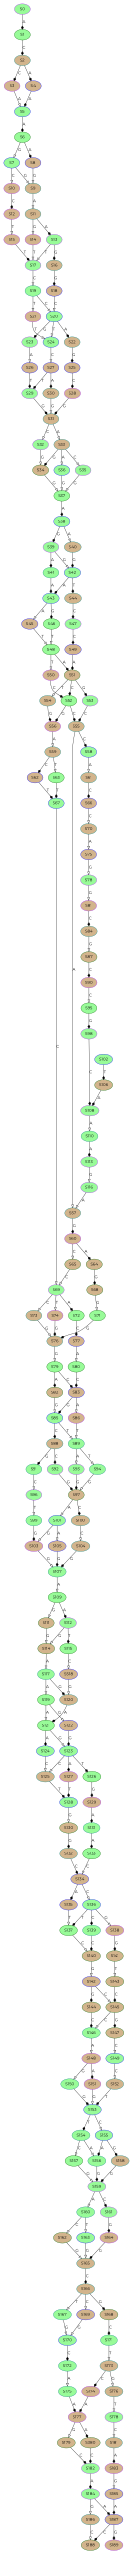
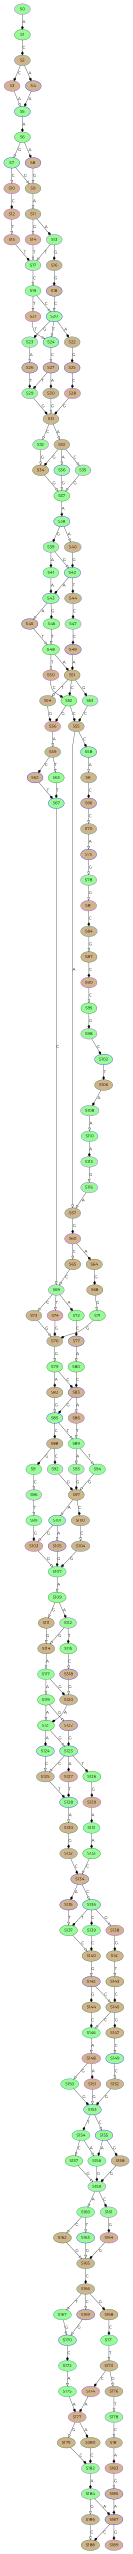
  strict digraph {
    fontname=Montserrat
    node [color=teal fillcolor=tan fontname=Montserrat style=filled]
    edge [arrowhead=diamond fontname=Montserrat]
    S0 [color=purple fillcolor=palegreen]
    S1 [color=darkgreen fillcolor=palegreen]
    S2
    S3 [color=purple]
    S4 [color=blue]
    S5 [color=blue fillcolor=palegreen]
    S6 [color=darkgreen fillcolor=palegreen]
    S7 [color=blue fillcolor=palegreen]
    S8 [color=blue]
    S9
    S10 [color=purple]
    S11
    S12 [color=purple]
    S13 [color=purple fillcolor=palegreen]
    S14 [color=purple]
    S15 [color=purple]
    S16
    S17 [color=purple fillcolor=palegreen]
    S18 [color=blue]
    S19 [fillcolor=palegreen]
    S20 [color=blue fillcolor=palegreen]
    S21 [color=purple]
    S22
    S23 [color=purple fillcolor=palegreen]
    S24 [color=blue fillcolor=palegreen]
    S25 [color=blue]
    S26 [color=blue]
    S27 [color=blue]
    S28 [color=purple]
    S29 [color=purple fillcolor=palegreen]
    S30
    S31
    S32 [color=purple fillcolor=palegreen]
    S33
    S34 [color=darkgreen]
    S35 [color=purple fillcolor=palegreen]
    S36 [color=blue fillcolor=palegreen]
    S37 [color=darkgreen fillcolor=palegreen]
    S38 [color=blue fillcolor=palegreen]
    S39 [color=purple fillcolor=palegreen]
    S40
    S41 [fillcolor=palegreen]
    S42 [color=blue fillcolor=palegreen]
    S43 [color=blue fillcolor=palegreen]
    S44
    S45 [color=blue]
    S46 [color=darkgreen fillcolor=palegreen]
    S47 [color=purple fillcolor=palegreen]
    S48 [color=darkgreen fillcolor=palegreen]
    S49 [color=blue]
    S50 [color=purple]
    S51 [color=darkgreen]
    S52 [color=darkgreen fillcolor=palegreen]
    S53 [color=purple fillcolor=palegreen]
    S54
    S55
    S56 [color=purple]
    S57
    S58 [color=blue fillcolor=palegreen]
    S59
    S60 [color=purple]
    S61
    S62 [color=blue]
    S63 [color=darkgreen fillcolor=palegreen]
    S64 [color=darkgreen]
    S65 [color=darkgreen]
    S66 [color=blue]
    S67 [color=blue fillcolor=palegreen]
    S68 [color=darkgreen]
    S69 [color=purple fillcolor=palegreen]
    S70
    S71 [color=darkgreen fillcolor=palegreen]
    S72 [color=darkgreen fillcolor=palegreen]
    S73
    S74 [color=purple]
    S75 [color=blue]
    S76
    S77 [color=blue]
    S78 [color=purple fillcolor=palegreen]
    S79 [color=darkgreen fillcolor=palegreen]
    S80 [color=darkgreen fillcolor=palegreen]
    S81 [color=purple]
    S82 [color=darkgreen]
    S83 [color=blue]
    S84
    S85 [color=blue fillcolor=palegreen]
    S86 [color=purple]
    S87 [color=darkgreen]
    S88
    S89 [fillcolor=palegreen]
    S90 [color=purple]
    S91 [fillcolor=palegreen]
    S92 [color=purple fillcolor=palegreen]
    S93 [color=purple fillcolor=palegreen]
    S94 [fillcolor=palegreen]
    S95 [color=darkgreen fillcolor=palegreen]
    S96 [color=purple fillcolor=palegreen]
    S97 [color=darkgreen]
    S98 [color=purple fillcolor=palegreen]
    S99 [fillcolor=palegreen]
    S100
    S101 [color=blue fillcolor=palegreen]
    S102 [color=blue fillcolor=palegreen]
    S103 [color=purple]
    S104
    S105 [color=blue]
    S106 [color=darkgreen]
    S107 [fillcolor=palegreen]
    S108 [color=purple fillcolor=palegreen]
    S109 [color=darkgreen fillcolor=palegreen]
    S110 [fillcolor=palegreen]
    S111 [color=darkgreen]
    S112 [color=purple fillcolor=palegreen]
    S113 [color=purple fillcolor=palegreen]
    S114 [color=darkgreen]
    S115 [color=darkgreen fillcolor=palegreen]
    S116 [color=purple fillcolor=palegreen]
    S117 [fillcolor=palegreen]
    n119 [color=blue label=S518]
    S119 [color=darkgreen fillcolor=palegreen]
    S120
    S121 [color=darkgreen fillcolor=palegreen]
    S122 [color=blue]
    S123 [color=blue fillcolor=palegreen]
    S124 [color=blue fillcolor=palegreen]
    S125
    S126 [color=darkgreen fillcolor=palegreen]
    S127 [color=purple]
    S128 [color=blue fillcolor=palegreen]
    S129 [color=purple]
    S130 [color=darkgreen]
    S131 [fillcolor=palegreen]
    S132
    S133 [color=darkgreen fillcolor=palegreen]
    S134 [color=blue]
    S135 [color=blue]
    S136 [color=blue fillcolor=palegreen]
    S137 [color=darkgreen fillcolor=palegreen]
    S138 [color=purple]
    S139 [fillcolor=palegreen]
    S140 [color=darkgreen]
    S141 [color=darkgreen]
    S142 [color=blue]
    S143 [color=darkgreen]
    S144 [color=darkgreen]
    S145 [color=darkgreen]
    S146 [fillcolor=palegreen]
    S147 [color=darkgreen]
    S148 [color=purple]
    S149 [color=blue fillcolor=palegreen]
    S150 [fillcolor=palegreen]
    S151 [color=purple]
    S152
    S153 [color=blue fillcolor=palegreen]
    S154 [fillcolor=palegreen]
    S155 [color=blue fillcolor=palegreen]
    S156 [fillcolor=palegreen]
    S157 [color=darkgreen fillcolor=palegreen]
    S158
    S159 [color=purple fillcolor=palegreen]
    S160 [fillcolor=palegreen]
    S161 [color=purple fillcolor=palegreen]
    S162 [color=darkgreen]
    S163 [color=blue fillcolor=palegreen]
    S164 [color=purple]
    S165
    S166
    S167 [fillcolor=palegreen]
    S168 [color=darkgreen]
    S169 [color=blue]
    S170 [color=blue fillcolor=palegreen]
    S171 [fillcolor=palegreen]
    S172 [fillcolor=palegreen]
    S173
    S175 [fillcolor=palegreen]
    S174 [color=purple]
    S176
    S177 [color=purple]
    S178 [color=purple fillcolor=palegreen]
    S179 [color=darkgreen]
    n181 [color=darkgreen label=S380]
    S181
    S182 [color=purple fillcolor=palegreen]
    S183 [color=purple]
    S184 [color=purple fillcolor=palegreen]
    S185 [color=blue]
    S186
    S187 [color=blue]
    S188 [color=darkgreen]
    S189 [color=purple]
    S0 -> S1 [label=A]
    S1 -> S2 [label=C]
    S2 -> S3 [label=C]
    S2 -> S4 [label=A]
    S3 -> S5 [arrowhead=onormal label=A]
    S4 -> S5 [label=A]
    S5 -> S6 [label=A]
    S6 -> S7 [arrowhead=onormal label=G]
    S6 -> S8 [label=A]
    S7 -> S9 [arrowhead=onormal label=G]
    S7 -> S10 [arrowhead=onormal label=C]
    S8 -> S9 [arrowhead=onormal label=G]
    S9 -> S11 [arrowhead=onormal label=A]
    S10 -> S12 [label=C]
    S11 -> S13 [label=A]
    S11 -> S14 [arrowhead=onormal label=G]
    S12 -> S15 [arrowhead=onormal label=T]
    S13 -> S16 [label=G]
    S13 -> S17 [arrowhead=onormal label=T]
    S14 -> S17 [arrowhead=onormal label=T]
    S15 -> S17 [label=T]
    S16 -> S18 [label=G]
    S17 -> S19 [arrowhead=onormal label=C]
    S18 -> S20 [arrowhead=onormal label=C]
    S19 -> S20 [arrowhead=onormal label=C]
    S19 -> S21 [arrowhead=onormal label=T]
    S20 -> S22 [label=A]
    S20 -> S23 [label=G]
    S20 -> S24 [arrowhead=onormal label=T]
    S21 -> S24 [arrowhead=onormal label=T]
    S22 -> S25 [label=G]
    S23 -> S26 [arrowhead=onormal label=A]
    S24 -> S27 [arrowhead=onormal label=C]
    S25 -> S28 [label=C]
    S26 -> S29 [label=T]
    S27 -> S29 [label=T]
    S27 -> S30 [label=A]
    S28 -> S31 [label=G]
    S29 -> S31 [label=G]
    S30 -> S31 [arrowhead=onormal label=G]
    S31 -> S32 [arrowhead=onormal label=C]
    S31 -> S33 [arrowhead=onormal label=A]
    S32 -> S34 [arrowhead=onormal label=G]
    S33 -> S34 [label=G]
    S33 -> S35 [arrowhead=onormal label=C]
    S33 -> S36 [arrowhead=onormal label=A]
    S34 -> S37 [arrowhead=onormal label=G]
    S35 -> S37 [arrowhead=onormal label=G]
    S36 -> S37 [arrowhead=onormal label=G]
    S37 -> S38 [label=A]
    S38 -> S39 [label=G]
    S38 -> S40 [arrowhead=onormal label=A]
    S39 -> S41 [label=A]
    S39 -> S42 [arrowhead=onormal label=G]
    S40 -> S42 [label=G]
    S41 -> S43 [label=A]
    S42 -> S43 [label=A]
    S42 -> S44 [label=T]
    S43 -> S45 [arrowhead=onormal label=A]
    S43 -> S46 [label=G]
    S44 -> S47 [label=C]
    S45 -> S48 [arrowhead=onormal label=T]
    S46 -> S48 [arrowhead=onormal label=T]
    S47 -> S49 [label=C]
    S48 -> S50 [arrowhead=onormal label=T]
    S48 -> S51 [label=A]
    S49 -> S51 [label=A]
    S50 -> S52 [label=C]
    S51 -> S52 [label=C]
    S51 -> S53 [label=G]
    S51 -> S54 [arrowhead=onormal label=T]
    S52 -> S55 [label=C]
    S52 -> S56 [label=G]
    S53 -> S55 [label=C]
    S54 -> S56 [label=G]
    S55 -> S57 [arrowhead=onormal label=A]
    S55 -> S58 [label=C]
    S56 -> S59 [arrowhead=onormal label=A]
    S57 -> S60 [label=G]
    S58 -> S61 [arrowhead=onormal label=A]
    S59 -> S62 [label=C]
    S59 -> S63 [arrowhead=onormal label=T]
    S60 -> S64 [label=A]
    S60 -> S65 [arrowhead=onormal label=C]
    S61 -> S66 [label=C]
    S62 -> S67 [label=T]
    S63 -> S67 [label=T]
    S64 -> S68 [label=G]
    S65 -> S69 [arrowhead=onormal label=C]
    S66 -> S70 [arrowhead=onormal label=C]
    S67 -> S69 [arrowhead=onormal label=C]
    S68 -> S71 [arrowhead=onormal label=G]
    S69 -> S72 [label=A]
    S69 -> S73 [arrowhead=onormal label=C]
    S69 -> S74 [arrowhead=onormal label=T]
    S70 -> S75 [arrowhead=onormal label=A]
    S71 -> S76 [label=G]
    S72 -> S77 [label=C]
    S73 -> S76 [arrowhead=onormal label=G]
    S74 -> S76 [label=G]
    S75 -> S78 [arrowhead=onormal label=G]
    S76 -> S79 [arrowhead=onormal label=G]
    S77 -> S80 [arrowhead=onormal label=A]
    S78 -> S81 [arrowhead=onormal label=G]
    S79 -> S82 [label=A]
    S79 -> S83 [label=C]
    S80 -> S83 [label=C]
    S81 -> S84 [label=C]
    S82 -> S85 [arrowhead=onormal label=G]
    S83 -> S85 [label=G]
    S83 -> S86 [arrowhead=onormal label=A]
    S84 -> S87 [arrowhead=onormal label=G]
    S85 -> S88 [label=C]
    S85 -> S89 [arrowhead=onormal label=T]
    S86 -> S89 [arrowhead=onormal label=T]
    S87 -> S90 [label=C]
    S88 -> S91 [label=G]
    S88 -> S92 [label=C]
    S89 -> S93 [arrowhead=onormal label=A]
    S89 -> S94 [arrowhead=onormal label=T]
    S90 -> S95 [arrowhead=onormal label=C]
    S91 -> S96 [arrowhead=onormal label=C]
    S92 -> S97 [label=G]
    S93 -> S97 [label=G]
    S94 -> S97 [arrowhead=onormal label=G]
    S95 -> S98 [label=G]
    S96 -> S99 [arrowhead=onormal label=T]
    S97 -> S100 [label=C]
    S97 -> S101 [arrowhead=onormal label=A]
-   S98 -> S108 [label=C]
+   S98 -> S102 [label=C]
    S99 -> S103 [label=G]
    S100 -> S104 [arrowhead=onormal label=C]
    S101 -> S103 [arrowhead=onormal label=G]
    S101 -> S105 [arrowhead=onormal label=A]
    S102 -> S106 [label=T]
    S103 -> S107 [arrowhead=onormal label=G]
    S104 -> S107 [label=G]
    S105 -> S107 [label=G]
    S106 -> S108 [label=A]
    S107 -> S109 [arrowhead=onormal label=A]
    S108 -> S110 [arrowhead=onormal label=A]
    S109 -> S111 [arrowhead=onormal label=G]
    S109 -> S112 [label=A]
    S110 -> S113 [label=A]
    S111 -> S114 [arrowhead=onormal label=G]
    S112 -> S114 [arrowhead=onormal label=G]
    S112 -> S115 [label=T]
    S113 -> S116 [arrowhead=onormal label=G]
    S114 -> S117 [arrowhead=onormal label=A]
    S115 -> n119 [arrowhead=onormal label=C]
    S116 -> S57 [arrowhead=onormal label=A]
    S117 -> S119 [arrowhead=onormal label=A]
    S117 -> S120 [label=G]
    n119 -> S120 [arrowhead=onormal label=G]
    S119 -> S121 [arrowhead=onormal label=A]
    S119 -> S122 [arrowhead=onormal label=G]
    S120 -> S121 [label=A]
    S121 -> S123 [arrowhead=onormal label=G]
    S121 -> S124 [label=A]
    S122 -> S123 [label=G]
    S123 -> S125 [arrowhead=onormal label=C]
    S123 -> S126 [label=T]
    S123 -> S127 [label=A]
    S124 -> S125 [arrowhead=onormal label=C]
    S125 -> S128 [label=T]
    S126 -> S129 [label=G]
    S127 -> S128 [label=T]
-   S128 -> S130 [arrowhead=onormal label=G]
+   S128 -> S130 [arrowhead=onormal label=A]
    S129 -> S131 [label=A]
    S130 -> S132 [label=G]
    S131 -> S133 [label=A]
    S132 -> S134 [label=C]
    S133 -> S134 [arrowhead=onormal label=C]
    S134 -> S135 [label=A]
    S134 -> S136 [arrowhead=onormal label=C]
    S135 -> S137 [arrowhead=onormal label=T]
    S136 -> S137 [label=T]
    S136 -> S138 [arrowhead=onormal label=G]
    S136 -> S139 [label=C]
    S137 -> S140 [arrowhead=onormal label=C]
    S138 -> S141 [label=G]
    S139 -> S140 [label=C]
    S140 -> S142 [arrowhead=onormal label=G]
    S141 -> S143 [arrowhead=onormal label=T]
    S142 -> S144 [label=G]
    S142 -> S145 [arrowhead=onormal label=C]
    S143 -> S145 [label=C]
    S144 -> S146 [label=C]
    S145 -> S146 [arrowhead=onormal label=C]
    S145 -> S147 [label=G]
    S146 -> S148 [arrowhead=onormal label=A]
    S147 -> S149 [arrowhead=onormal label=C]
    S148 -> S150 [arrowhead=onormal label=G]
    S148 -> S151 [label=A]
    S149 -> S152 [arrowhead=onormal label=C]
    S150 -> S153 [label=G]
    S151 -> S153 [arrowhead=onormal label=G]
-   S152 -> S153 [label=T]
+   S152 -> S153 [label=G]
    S153 -> S154 [label=T]
    S153 -> S155 [arrowhead=onormal label=C]
    S154 -> S156 [arrowhead=onormal label=A]
    S154 -> S157 [arrowhead=onormal label=C]
    S155 -> S156 [label=A]
    S155 -> S158 [label=G]
    S156 -> S159 [label=G]
    S157 -> S159 [arrowhead=onormal label=G]
    S158 -> S159 [label=G]
    S159 -> S160 [arrowhead=onormal label=A]
    S159 -> S161 [label=C]
    S160 -> S162 [arrowhead=onormal label=C]
    S160 -> S163 [arrowhead=onormal label=T]
    S161 -> S164 [label=G]
    S162 -> S165 [arrowhead=onormal label=G]
    S163 -> S165 [arrowhead=onormal label=G]
    S164 -> S165 [label=G]
    S165 -> S166 [label=C]
    S166 -> S167 [arrowhead=onormal label=T]
    S166 -> S168 [label=G]
    S166 -> S169 [arrowhead=onormal label=C]
    S167 -> S170 [arrowhead=onormal label=G]
    S168 -> S171 [label=C]
    S169 -> S170 [arrowhead=onormal label=G]
    S170 -> S172 [label=C]
    S171 -> S173 [arrowhead=onormal label=T]
    S172 -> S175 [arrowhead=onormal label=A]
    S173 -> S174 [label=C]
    S173 -> S176 [arrowhead=onormal label=G]
    S175 -> S177 [label=A]
    S174 -> S177 [label=A]
    S176 -> S178 [arrowhead=onormal label=T]
    S177 -> S179 [arrowhead=onormal label=G]
    S177 -> n181 [label=A]
    S178 -> S181 [arrowhead=onormal label=C]
    S179 -> S182 [label=C]
    n181 -> S182 [label=C]
    S181 -> S183 [label=A]
    S182 -> S184 [label=A]
    S183 -> S185 [arrowhead=onormal label=G]
    S184 -> S186 [arrowhead=onormal label=G]
    S184 -> S187 [label=A]
    S185 -> S187 [label=A]
    S186 -> S188 [arrowhead=onormal label=C]
    S187 -> S188 [label=C]
    S187 -> S189 [label=G]
  }
